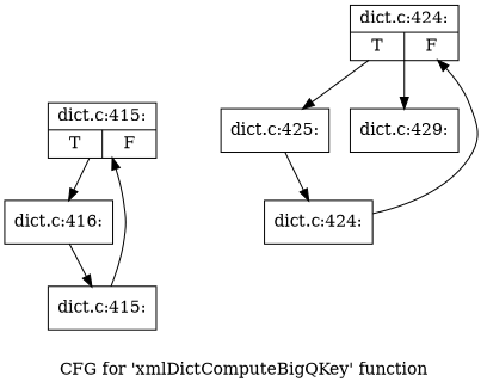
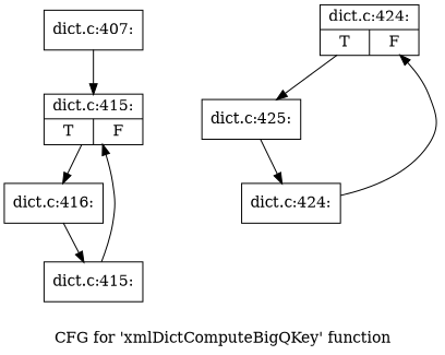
  digraph {
    label="CFG for 'xmlDictComputeBigQKey' function"
    node [shape=record]
+   n1 [label="{dict.c:407:}"]
    n2 [label="{dict.c:415:|{<s0>T|<s1>F}}"]
    n3 [label="{dict.c:416:}"]
    n4 [label="{dict.c:415:}"]
    n5 [label="{dict.c:424:|{<s0>T|<s1>F}}"]
    n6 [label="{dict.c:425:}"]
-   n7 [label="{dict.c:429:}"]
    n8 [label="{dict.c:424:}"]
+   n1 -> n2
    n2 -> n3
    n3 -> n4
    n4 -> n2
    n5 -> n6
-   n5 -> n7
    n6 -> n8
    n8 -> n5
  }
